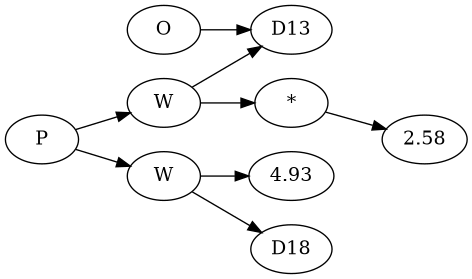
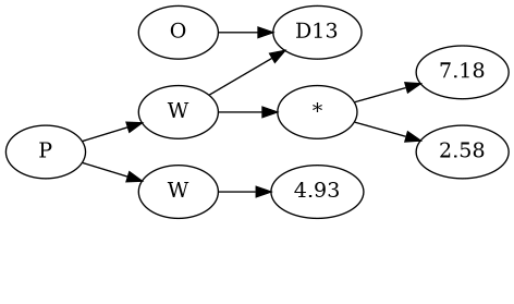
  digraph {
    rankdir=LR
    n1 [label=O]
    n2 [label=D13]
    n3 [label=P]
    n4 [label=W]
    n5 [label=W]
    n6 [label="*"]
    n7 [label=4.93]
-   n8 [label=D18]
+   n9 [label=7.18]
    n10 [label=2.58]
    n1 -> n2
    n3 -> n4
    n3 -> n5
    n4 -> n2
    n4 -> n6
    n5 -> n7
-   n5 -> n8
+   n6 -> n9
    n6 -> n10
  }
